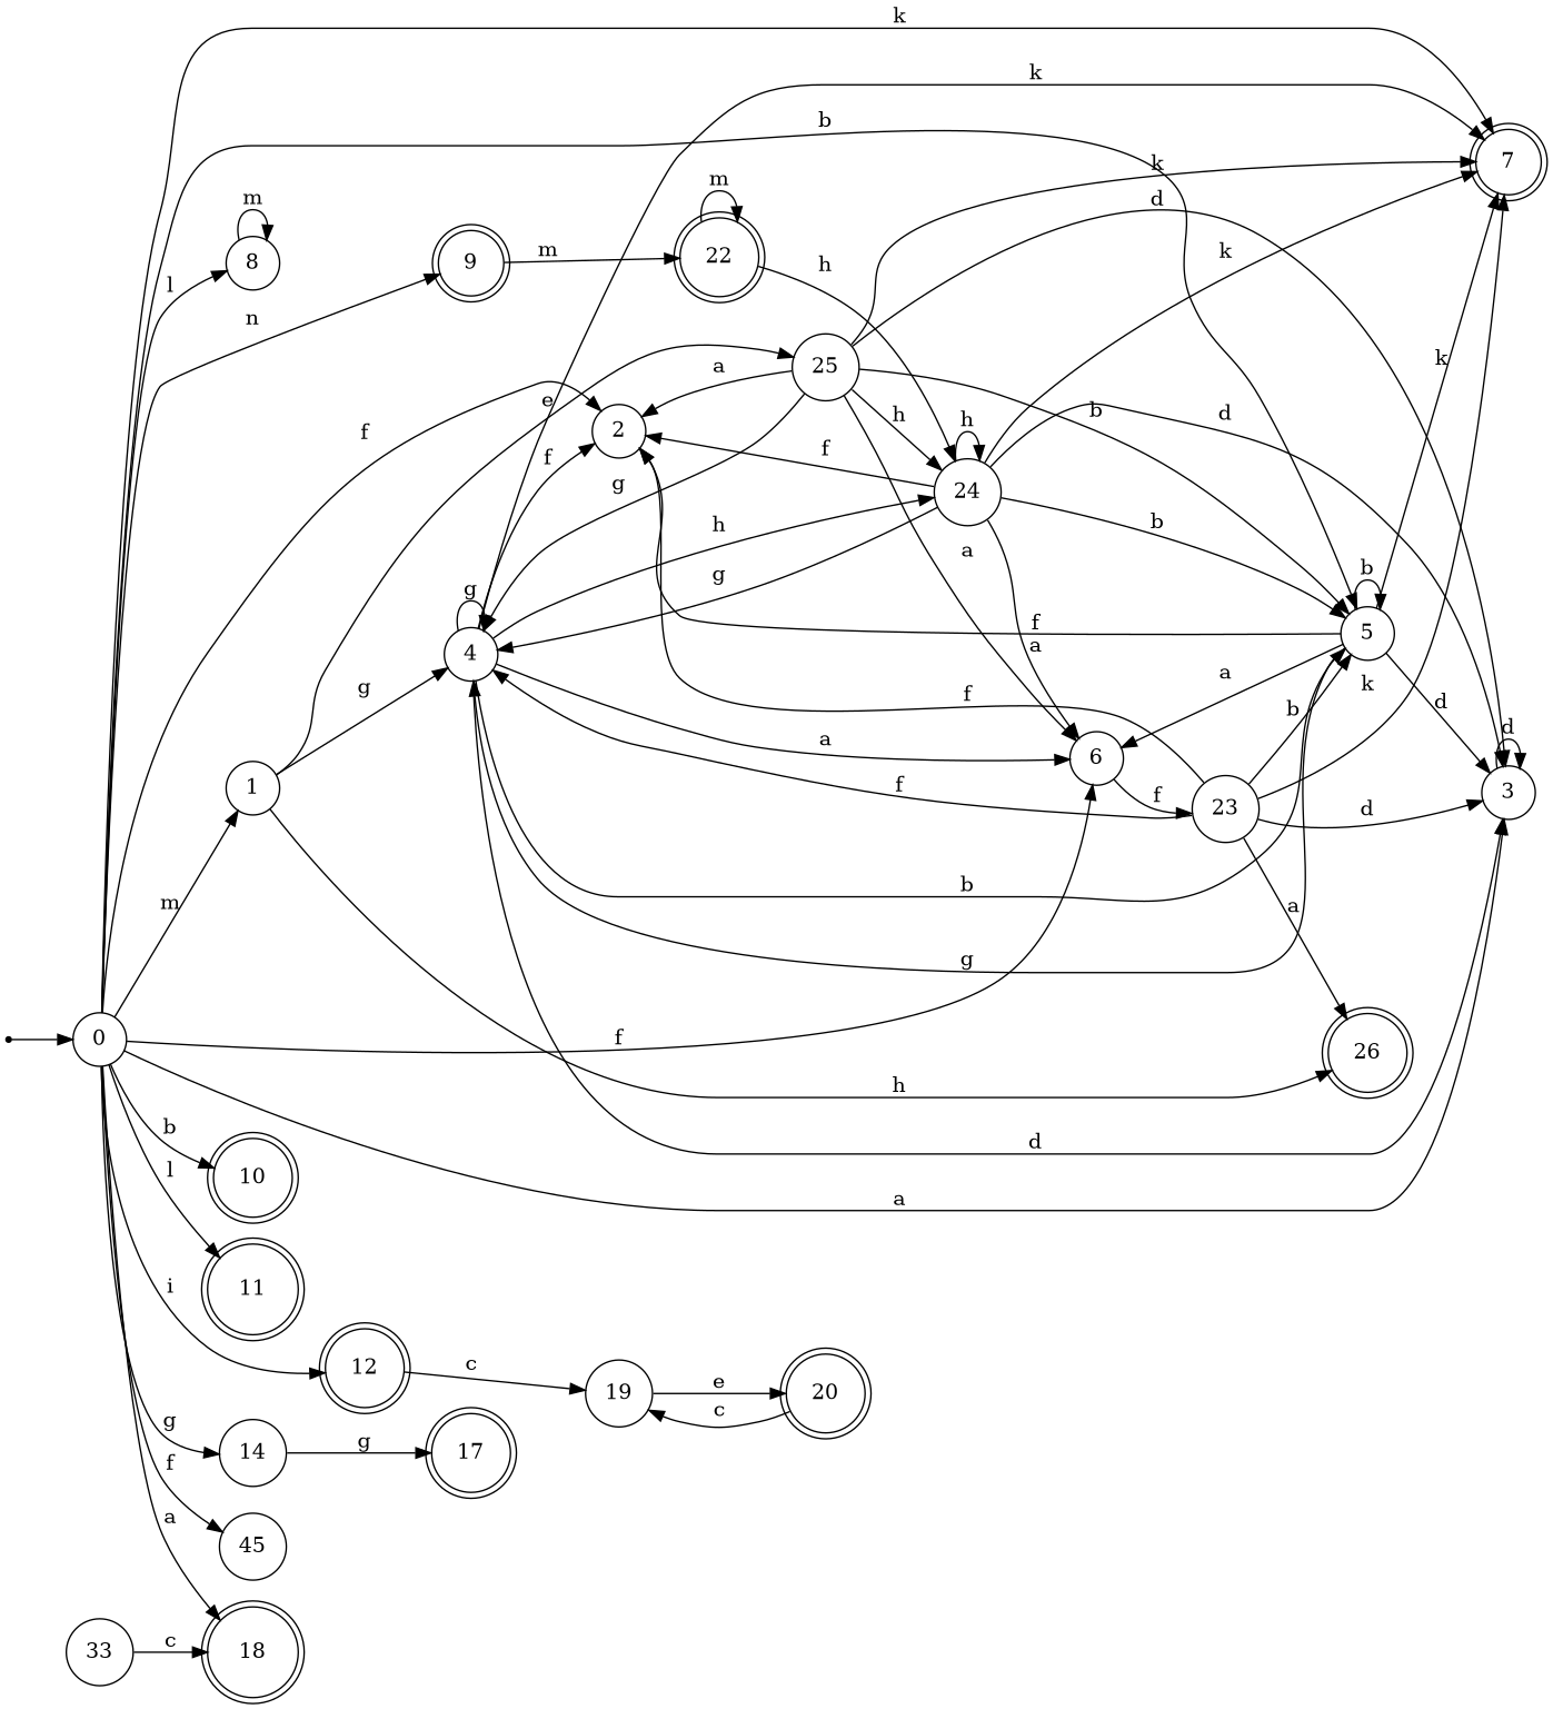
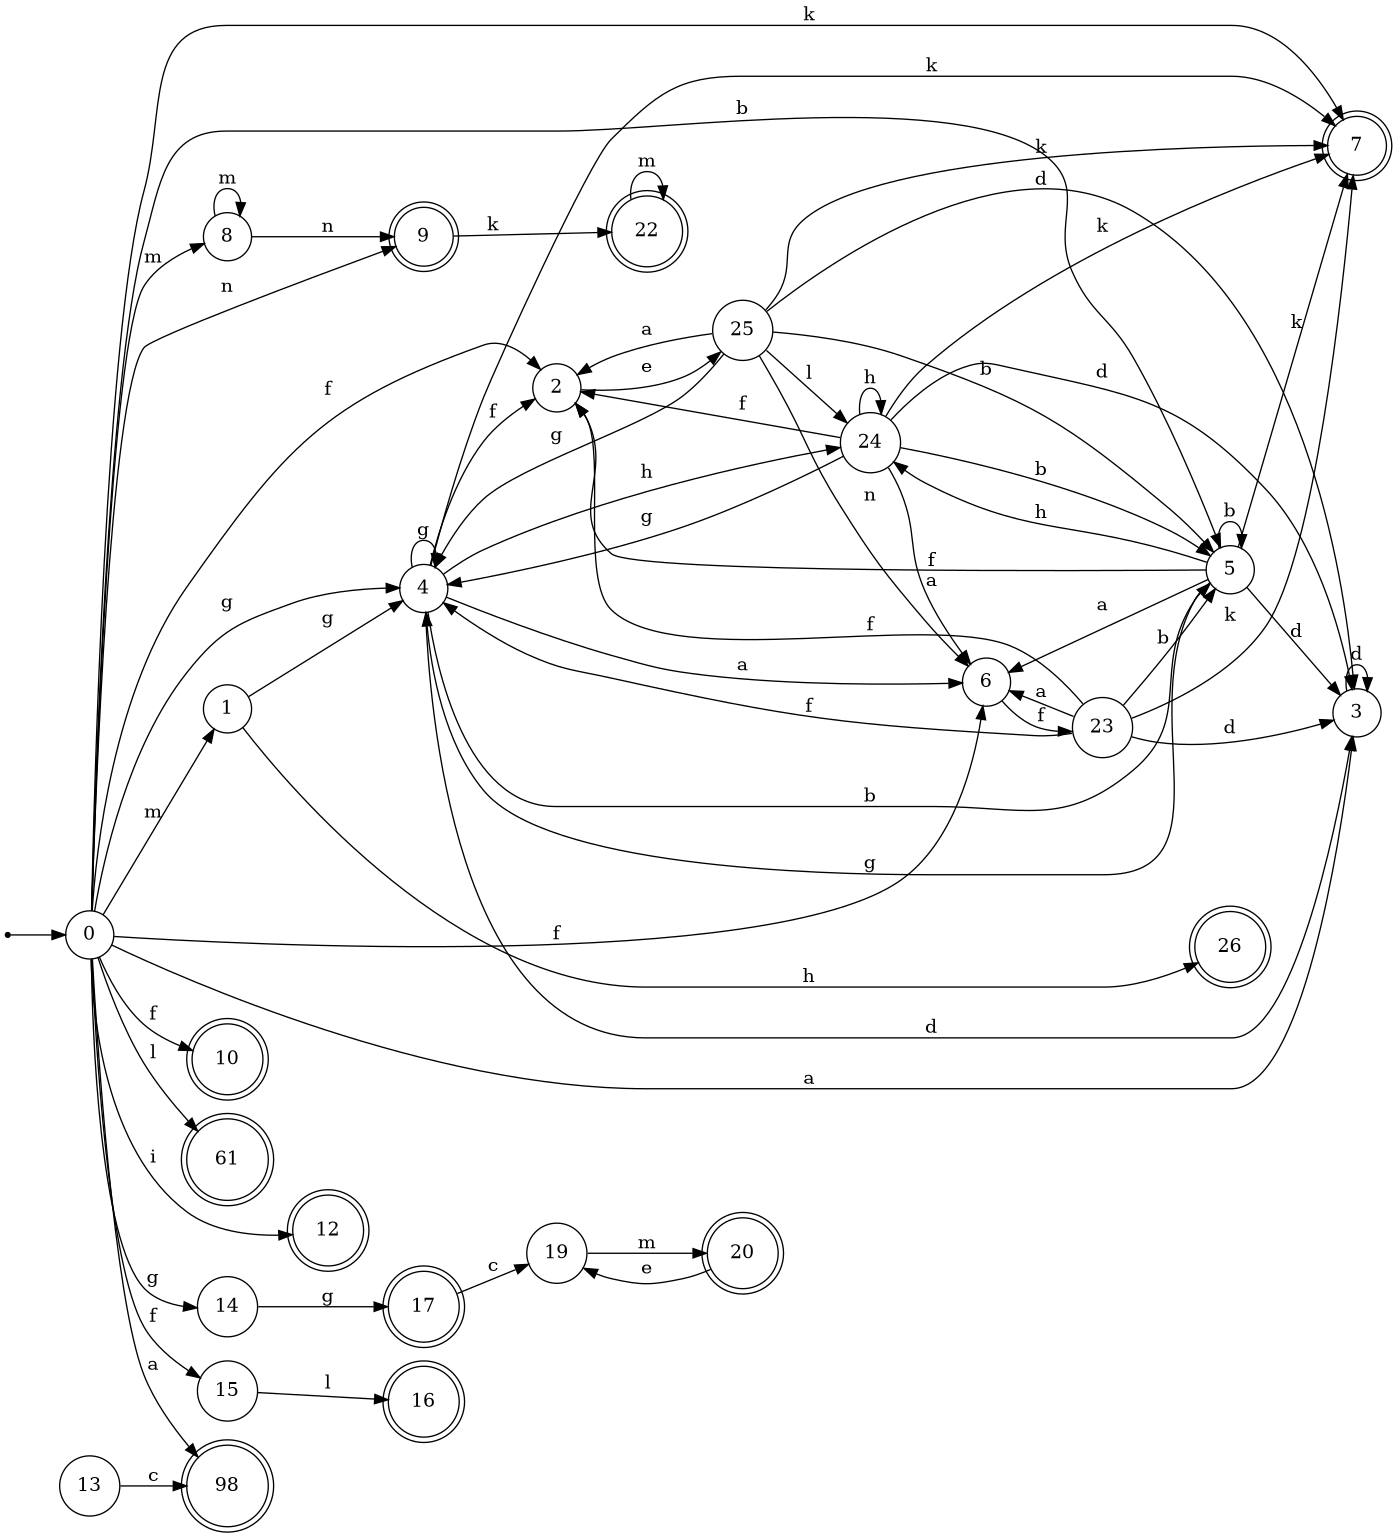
  digraph {
    fontname="DejaVu Serif"
    rankdir=LR
    node [fontname="DejaVu Serif" shape=circle]
    edge [fontname="DejaVu Serif"]
    dummy0 [shape=point]
    0
    1
    2
    3
    4
    5
    6
    7 [shape=doublecircle]
    8
    9 [shape=doublecircle]
    10 [shape=doublecircle]
-   11 [shape=doublecircle]
+   11 [shape=doublecircle label=61]
    12 [shape=doublecircle]
    14
-   15 [label=45]
-   18 [shape=doublecircle]
+   15
+   18 [shape=doublecircle label=98]
    26 [shape=doublecircle]
    25
    24
    23
    22 [shape=doublecircle]
    19
-   13 [label=33]
+   13
    17 [shape=doublecircle]
+   16 [shape=doublecircle]
    20 [shape=doublecircle]
    dummy0 -> 0
    0 -> 1 [label=m]
    0 -> 2 [label=f]
    0 -> 3 [label=a]
+   0 -> 4 [label=g]
    0 -> 5 [label=b]
    0 -> 6 [label=f]
    0 -> 7 [label=k]
-   0 -> 8 [label=l]
+   0 -> 8 [label=m]
    0 -> 9 [label=n]
-   0 -> 10 [label=b]
+   0 -> 10 [label=f]
    0 -> 11 [label=l]
    0 -> 12 [label=i]
    0 -> 14 [label=g]
    0 -> 15 [label=f]
    0 -> 18 [label=a]
    1 -> 4 [label=g]
    1 -> 26 [label=h]
-   1 -> 25 [label=e]
+   2 -> 25 [label=e]
    3 -> 3 [label=d]
    4 -> 2 [label=f]
    4 -> 3 [label=d]
    4 -> 4 [label=g]
    4 -> 5 [label=b]
    4 -> 6 [label=a]
    4 -> 7 [label=k]
    4 -> 24 [label=h]
    5 -> 2 [label=f]
    5 -> 3 [label=d]
    5 -> 4 [label=g]
    5 -> 5 [label=b]
    5 -> 6 [label=a]
    5 -> 7 [label=k]
-   22 -> 24 [label=h]
+   5 -> 24 [label=h]
    6 -> 23 [label=f]
    8 -> 8 [label=m]
-   9 -> 22 [label=m]
-   12 -> 19 [label=c]
+   8 -> 9 [label=n]
+   9 -> 22 [label=k]
+   17 -> 19 [label=c]
    14 -> 17 [label=g]
+   15 -> 16 [label=l]
    25 -> 2 [label=a]
    25 -> 3 [label=d]
    25 -> 4 [label=g]
    25 -> 5 [label=b]
-   25 -> 6 [label=a]
+   25 -> 6 [label=n]
    25 -> 7 [label=k]
-   25 -> 24 [label=h]
+   25 -> 24 [label=l]
    24 -> 2 [label=f]
    24 -> 3 [label=d]
    24 -> 4 [label=g]
    24 -> 5 [label=b]
    24 -> 6 [label=a]
    24 -> 7 [label=k]
    24 -> 24 [label=h]
    23 -> 2 [label=f]
    23 -> 3 [label=d]
    23 -> 4 [label=f]
    23 -> 5 [label=b]
-   23 -> 26 [label=a]
+   23 -> 6 [label=a]
    23 -> 7 [label=k]
    22 -> 22 [label=m]
-   19 -> 20 [label=e]
+   19 -> 20 [label=m]
    13 -> 18 [label=c]
-   20 -> 19 [label=c]
+   20 -> 19 [label=e]
  }
